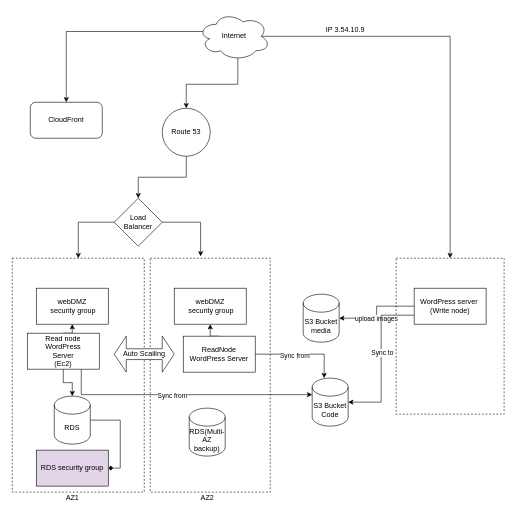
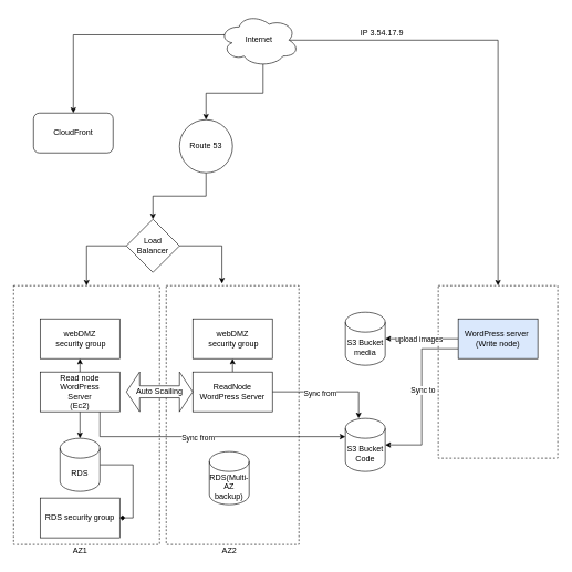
  <mxCell id="0" />
  <mxCell id="1" parent="0" />
  <mxCell id="2" value="" style="rounded=0;whiteSpace=wrap;html=1;dashed=1;" parent="1" vertex="1"><mxGeometry x="250" y="430" width="200" height="390" as="geometry" /></mxCell>
  <mxCell id="3" value="" style="rounded=0;whiteSpace=wrap;html=1;dashed=1;" parent="1" vertex="1"><mxGeometry x="20" y="430" width="220" height="390" as="geometry" /></mxCell>
  <mxCell id="4" value="S3 Bucket Code" style="shape=cylinder3;whiteSpace=wrap;html=1;boundedLbl=1;backgroundOutline=1;size=15;" parent="1" vertex="1"><mxGeometry x="520" y="630" width="60" height="80" as="geometry" /></mxCell>
- <mxCell id="5" value="S3 Bucket&lt;br&gt;media" style="shape=cylinder3;whiteSpace=wrap;html=1;boundedLbl=1;backgroundOutline=1;size=15;" parent="1" vertex="1"><mxGeometry x="505" y="490" width="60" height="80" as="geometry" /></mxCell>
+ <mxCell id="5" value="S3 Bucket&lt;br&gt;media" style="shape=cylinder3;whiteSpace=wrap;html=1;boundedLbl=1;backgroundOutline=1;size=15;" parent="1" vertex="1"><mxGeometry x="520" y="470" width="60" height="80" as="geometry" /></mxCell>
  <mxCell id="6" value="CloudFront" style="rounded=1;whiteSpace=wrap;html=1;" parent="1" vertex="1"><mxGeometry x="50" y="170" width="120" height="60" as="geometry" /></mxCell>
  <mxCell id="7" value="webDMZ&lt;br&gt;&amp;nbsp;security group" style="rounded=0;whiteSpace=wrap;html=1;" parent="1" vertex="1"><mxGeometry x="60" y="480" width="120" height="60" as="geometry" /></mxCell>
- <mxCell id="8" value="RDS security group" style="rounded=0;whiteSpace=wrap;html=1;fillColor=#e1d5e7;" parent="1" vertex="1"><mxGeometry x="60" y="750" width="120" height="60" as="geometry" /></mxCell>
+ <mxCell id="8" value="RDS security group" style="rounded=0;whiteSpace=wrap;html=1;" parent="1" vertex="1"><mxGeometry x="60" y="750" width="120" height="60" as="geometry" /></mxCell>
  <mxCell id="9" style="edgeStyle=orthogonalEdgeStyle;rounded=0;orthogonalLoop=1;jettySize=auto;html=1;exitX=1;exitY=0.5;exitDx=0;exitDy=0;exitPerimeter=0;entryX=1;entryY=0.5;entryDx=0;entryDy=0;endArrow=diamond;" parent="1" source="10" target="8" edge="1"><mxGeometry relative="1" as="geometry" /></mxCell>
  <mxCell id="10" value="RDS" style="shape=cylinder3;whiteSpace=wrap;html=1;boundedLbl=1;backgroundOutline=1;size=15;" parent="1" vertex="1"><mxGeometry x="90" y="660" width="60" height="80" as="geometry" /></mxCell>
  <mxCell id="11" value="RDS(Multi-AZ backup)" style="shape=cylinder3;whiteSpace=wrap;html=1;boundedLbl=1;backgroundOutline=1;size=15;" parent="1" vertex="1"><mxGeometry x="315" y="680" width="60" height="80" as="geometry" /></mxCell>
  <mxCell id="12" style="edgeStyle=orthogonalEdgeStyle;rounded=0;orthogonalLoop=1;jettySize=auto;html=1;exitX=0.5;exitY=1;exitDx=0;exitDy=0;entryX=0.5;entryY=0;entryDx=0;entryDy=0;entryPerimeter=0;" parent="1" source="16" target="10" edge="1"><mxGeometry relative="1" as="geometry" /></mxCell>
  <mxCell id="13" style="edgeStyle=orthogonalEdgeStyle;rounded=0;orthogonalLoop=1;jettySize=auto;html=1;exitX=0.5;exitY=0;exitDx=0;exitDy=0;entryX=0.5;entryY=1;entryDx=0;entryDy=0;" parent="1" source="16" target="7" edge="1"><mxGeometry relative="1" as="geometry" /></mxCell>
  <mxCell id="14" style="edgeStyle=orthogonalEdgeStyle;rounded=0;orthogonalLoop=1;jettySize=auto;html=1;exitX=0.75;exitY=1;exitDx=0;exitDy=0;entryX=0;entryY=0;entryDx=0;entryDy=27.5;entryPerimeter=0;" edge="1" parent="1" source="16" target="4"><mxGeometry relative="1" as="geometry" /></mxCell>
  <mxCell id="15" value="Sync from" style="edgeLabel;html=1;align=center;verticalAlign=middle;resizable=0;points=[];" vertex="1" connectable="0" parent="14"><mxGeometry x="-0.095" y="-1" relative="1" as="geometry"><mxPoint x="1" y="1" as="offset" /></mxGeometry></mxCell>
- <mxCell id="16" value="Read node WordPress&lt;br&gt;Server&lt;br&gt;(Ec2)" style="rounded=0;whiteSpace=wrap;html=1;" parent="1" vertex="1"><mxGeometry x="45" y="555" width="120" height="60" as="geometry" /></mxCell>
+ <mxCell id="16" value="Read node WordPress&lt;br&gt;Server&lt;br&gt;(Ec2)" style="rounded=0;whiteSpace=wrap;html=1;" parent="1" vertex="1"><mxGeometry x="60" y="560" width="120" height="60" as="geometry" /></mxCell>
  <mxCell id="17" style="edgeStyle=orthogonalEdgeStyle;rounded=0;orthogonalLoop=1;jettySize=auto;html=1;exitX=0.5;exitY=0;exitDx=0;exitDy=0;entryX=0.5;entryY=1;entryDx=0;entryDy=0;" edge="1" parent="1" source="20" target="40"><mxGeometry relative="1" as="geometry" /></mxCell>
  <mxCell id="18" style="edgeStyle=orthogonalEdgeStyle;rounded=0;orthogonalLoop=1;jettySize=auto;html=1;exitX=1;exitY=0.5;exitDx=0;exitDy=0;entryX=0.333;entryY=0;entryDx=0;entryDy=0;entryPerimeter=0;" edge="1" parent="1" source="20" target="4"><mxGeometry relative="1" as="geometry" /></mxCell>
  <mxCell id="19" value="Sync from" style="edgeLabel;html=1;align=center;verticalAlign=middle;resizable=0;points=[];" vertex="1" connectable="0" parent="18"><mxGeometry x="-0.165" y="-2" relative="1" as="geometry"><mxPoint as="offset" /></mxGeometry></mxCell>
- <mxCell id="20" value="ReadNode WordPress Server" style="rounded=0;whiteSpace=wrap;html=1;" parent="1" vertex="1"><mxGeometry x="305" y="560" width="120" height="60" as="geometry" /></mxCell>
+ <mxCell id="20" value="ReadNode WordPress Server" style="rounded=0;whiteSpace=wrap;html=1;" parent="1" vertex="1"><mxGeometry x="290" y="560" width="120" height="60" as="geometry" /></mxCell>
  <mxCell id="21" style="edgeStyle=orthogonalEdgeStyle;rounded=0;orthogonalLoop=1;jettySize=auto;html=1;exitX=0;exitY=0.5;exitDx=0;exitDy=0;entryX=0.5;entryY=0;entryDx=0;entryDy=0;" parent="1" source="24" target="3" edge="1"><mxGeometry relative="1" as="geometry" /></mxCell>
  <mxCell id="22" style="edgeStyle=orthogonalEdgeStyle;rounded=0;orthogonalLoop=1;jettySize=auto;html=1;exitX=1;exitY=0.5;exitDx=0;exitDy=0;entryX=0.42;entryY=-0.008;entryDx=0;entryDy=0;entryPerimeter=0;" parent="1" source="24" target="2" edge="1"><mxGeometry relative="1" as="geometry" /></mxCell>
  <mxCell id="23" style="edgeStyle=orthogonalEdgeStyle;rounded=0;orthogonalLoop=1;jettySize=auto;html=1;exitX=0.5;exitY=0;exitDx=0;exitDy=0;dashed=1;" parent="1" source="24" edge="1"><mxGeometry relative="1" as="geometry"><mxPoint x="230" y="330" as="targetPoint" /></mxGeometry></mxCell>
  <mxCell id="24" value="Load&lt;br&gt;Balancer&lt;br&gt;" style="rhombus;whiteSpace=wrap;html=1;" parent="1" vertex="1"><mxGeometry x="190" y="330" width="80" height="80" as="geometry" /></mxCell>
  <mxCell id="25" value="AZ1" style="text;html=1;align=center;verticalAlign=middle;resizable=0;points=[];autosize=1;" parent="1" vertex="1"><mxGeometry x="100" y="820" width="40" height="20" as="geometry" /></mxCell>
  <mxCell id="26" value="AZ2" style="text;html=1;align=center;verticalAlign=middle;resizable=0;points=[];autosize=1;" parent="1" vertex="1"><mxGeometry x="325" y="820" width="40" height="20" as="geometry" /></mxCell>
  <mxCell id="27" style="edgeStyle=orthogonalEdgeStyle;rounded=0;orthogonalLoop=1;jettySize=auto;html=1;exitX=0.5;exitY=1;exitDx=0;exitDy=0;entryX=0.5;entryY=0;entryDx=0;entryDy=0;" edge="1" parent="1" source="28" target="24"><mxGeometry relative="1" as="geometry" /></mxCell>
  <mxCell id="28" value="Route 53" style="ellipse;whiteSpace=wrap;html=1;aspect=fixed;" parent="1" vertex="1"><mxGeometry x="270" y="180" width="80" height="80" as="geometry" /></mxCell>
  <mxCell id="29" style="edgeStyle=orthogonalEdgeStyle;rounded=0;orthogonalLoop=1;jettySize=auto;html=1;exitX=0.07;exitY=0.4;exitDx=0;exitDy=0;exitPerimeter=0;entryX=0.5;entryY=0;entryDx=0;entryDy=0;" parent="1" source="32" target="6" edge="1"><mxGeometry relative="1" as="geometry" /></mxCell>
  <mxCell id="30" style="edgeStyle=orthogonalEdgeStyle;rounded=0;orthogonalLoop=1;jettySize=auto;html=1;exitX=0.55;exitY=0.95;exitDx=0;exitDy=0;exitPerimeter=0;entryX=0.5;entryY=0;entryDx=0;entryDy=0;" parent="1" source="32" target="28" edge="1"><mxGeometry relative="1" as="geometry" /></mxCell>
  <mxCell id="31" style="edgeStyle=orthogonalEdgeStyle;rounded=0;orthogonalLoop=1;jettySize=auto;html=1;exitX=0.875;exitY=0.5;exitDx=0;exitDy=0;exitPerimeter=0;entryX=0.5;entryY=0;entryDx=0;entryDy=0;" edge="1" parent="1" source="32" target="33"><mxGeometry relative="1" as="geometry" /></mxCell>
  <mxCell id="32" value="Internet" style="ellipse;shape=cloud;whiteSpace=wrap;html=1;" parent="1" vertex="1"><mxGeometry x="330" width="120" height="80" as="geometry" y="20" /></mxCell>
  <mxCell id="33" value="" style="rounded=0;whiteSpace=wrap;html=1;dashed=1;" vertex="1" parent="1"><mxGeometry x="660" y="430" width="180" height="260" as="geometry" /></mxCell>
  <mxCell id="34" style="edgeStyle=orthogonalEdgeStyle;rounded=0;orthogonalLoop=1;jettySize=auto;html=1;exitX=0;exitY=0.5;exitDx=0;exitDy=0;entryX=1;entryY=0.5;entryDx=0;entryDy=0;entryPerimeter=0;" edge="1" parent="1" source="38" target="5"><mxGeometry relative="1" as="geometry" /></mxCell>
  <mxCell id="35" value="upload images" style="edgeLabel;html=1;align=center;verticalAlign=middle;resizable=0;points=[];" vertex="1" connectable="0" parent="34"><mxGeometry x="0.345" relative="1" as="geometry"><mxPoint x="14" as="offset" /></mxGeometry></mxCell>
  <mxCell id="36" style="edgeStyle=orthogonalEdgeStyle;rounded=0;orthogonalLoop=1;jettySize=auto;html=1;exitX=0;exitY=0.75;exitDx=0;exitDy=0;entryX=1;entryY=0.5;entryDx=0;entryDy=0;entryPerimeter=0;" edge="1" parent="1" source="38" target="4"><mxGeometry relative="1" as="geometry" /></mxCell>
  <mxCell id="37" value="Sync to" style="edgeLabel;html=1;align=center;verticalAlign=middle;resizable=0;points=[];" vertex="1" connectable="0" parent="36"><mxGeometry x="-0.082" y="1" relative="1" as="geometry"><mxPoint as="offset" /></mxGeometry></mxCell>
- <mxCell id="38" value="WordPress server&amp;nbsp;&lt;br&gt;(Write node)" style="rounded=0;whiteSpace=wrap;html=1;" vertex="1" parent="1"><mxGeometry x="690" y="480" width="120" height="60" as="geometry" /></mxCell>
+ <mxCell id="38" value="WordPress server&amp;nbsp;&lt;br&gt;(Write node)" style="rounded=0;whiteSpace=wrap;html=1;fillColor=#dae8fc;" vertex="1" parent="1"><mxGeometry x="690" y="480" width="120" height="60" as="geometry" /></mxCell>
  <mxCell id="39" value="Auto Scailing" style="shape=doubleArrow;whiteSpace=wrap;html=1;" vertex="1" parent="1"><mxGeometry x="190" y="560" width="100" height="60" as="geometry" /></mxCell>
  <mxCell id="40" value="webDMZ&lt;br&gt;&amp;nbsp;security group" style="rounded=0;whiteSpace=wrap;html=1;" vertex="1" parent="1"><mxGeometry x="290" y="480" width="120" height="60" as="geometry" /></mxCell>
- <mxCell id="41" value="IP 3.54.10.9" style="text;html=1;align=center;verticalAlign=middle;resizable=0;points=[];autosize=1;" vertex="1" parent="1"><mxGeometry x="535" y="40" width="80" height="20" as="geometry" /></mxCell>
+ <mxCell id="41" value="IP 3.54.17.9" style="text;html=1;align=center;verticalAlign=middle;resizable=0;points=[];autosize=1;" vertex="1" parent="1"><mxGeometry x="535" y="40" width="80" height="20" as="geometry" /></mxCell>
